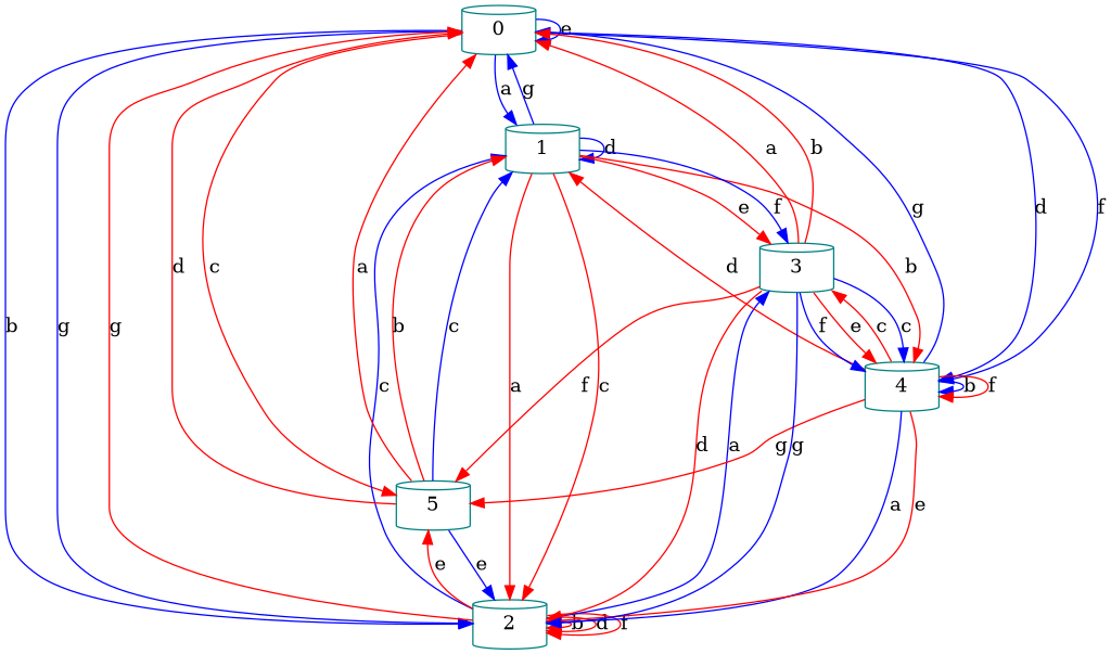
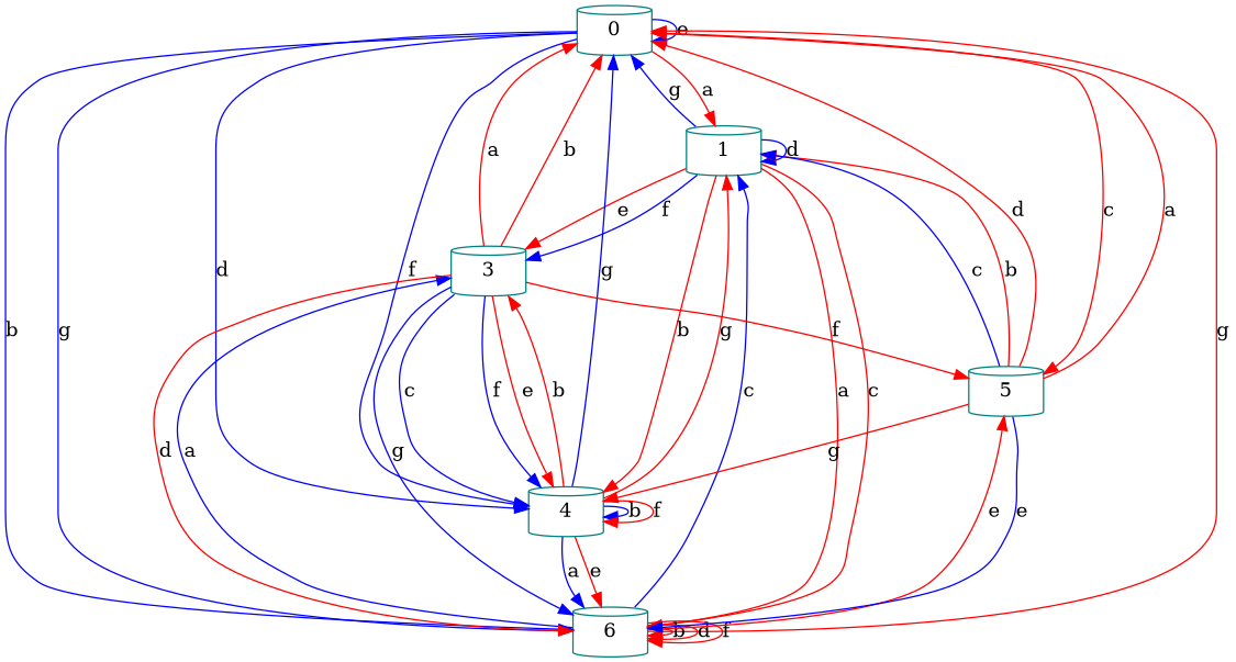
  digraph {
    rankdir=TB
    node [color=teal fillcolor=white shape=cylinder style="rounded,filled"]
    edge [color=red]
    n1 [label=0 style=filled]
    n2 [label=1]
-   n3 [label=2]
+   n3 [label=6]
    n4 [label=4]
    n5 [label=5]
    n6 [label=3]
    n1 -> n1 [color=blue label=e]
-   n1 -> n2 [color=blue label=a]
+   n1 -> n2 [label=a]
    n1 -> n3 [color=blue label=b]
    n1 -> n3 [color=blue label=g]
    n1 -> n4 [color=blue label=d]
    n1 -> n4 [color=blue label=f]
    n1 -> n5 [label=c]
    n2 -> n1 [color=blue label=g]
    n2 -> n2 [color=blue label=d]
    n2 -> n3 [label=a]
    n2 -> n3 [label=c]
    n2 -> n4 [label=b]
    n2 -> n6 [label=e]
    n2 -> n6 [color=blue label=f]
    n3 -> n1 [label=g]
    n3 -> n2 [color=blue label=c]
    n3 -> n3 [label=b]
    n3 -> n3 [label=d]
    n3 -> n3 [label=f]
    n3 -> n5 [label=e]
    n3 -> n6 [color=blue label=a]
    n4 -> n1 [color=blue label=g]
-   n4 -> n2 [label=d]
+   n4 -> n2 [label=g]
    n4 -> n3 [color=blue label=a]
    n4 -> n3 [label=e]
    n4 -> n4 [color=blue label=b]
    n4 -> n4 [label=f]
-   n4 -> n6 [label=c]
+   n4 -> n6 [label=b]
    n5 -> n1 [label=a]
    n5 -> n1 [label=d]
    n5 -> n2 [label=b]
    n5 -> n2 [color=blue label=c]
    n5 -> n3 [color=blue label=e]
-   n4 -> n5 [label=g]
+   n5 -> n4 [label=g]
    n6 -> n1 [label=a]
    n6 -> n1 [label=b]
    n6 -> n3 [label=d]
    n6 -> n3 [color=blue label=g]
    n6 -> n4 [color=blue label=c]
    n6 -> n4 [label=e]
    n6 -> n4 [color=blue label=f]
    n6 -> n5 [label=f]
  }
